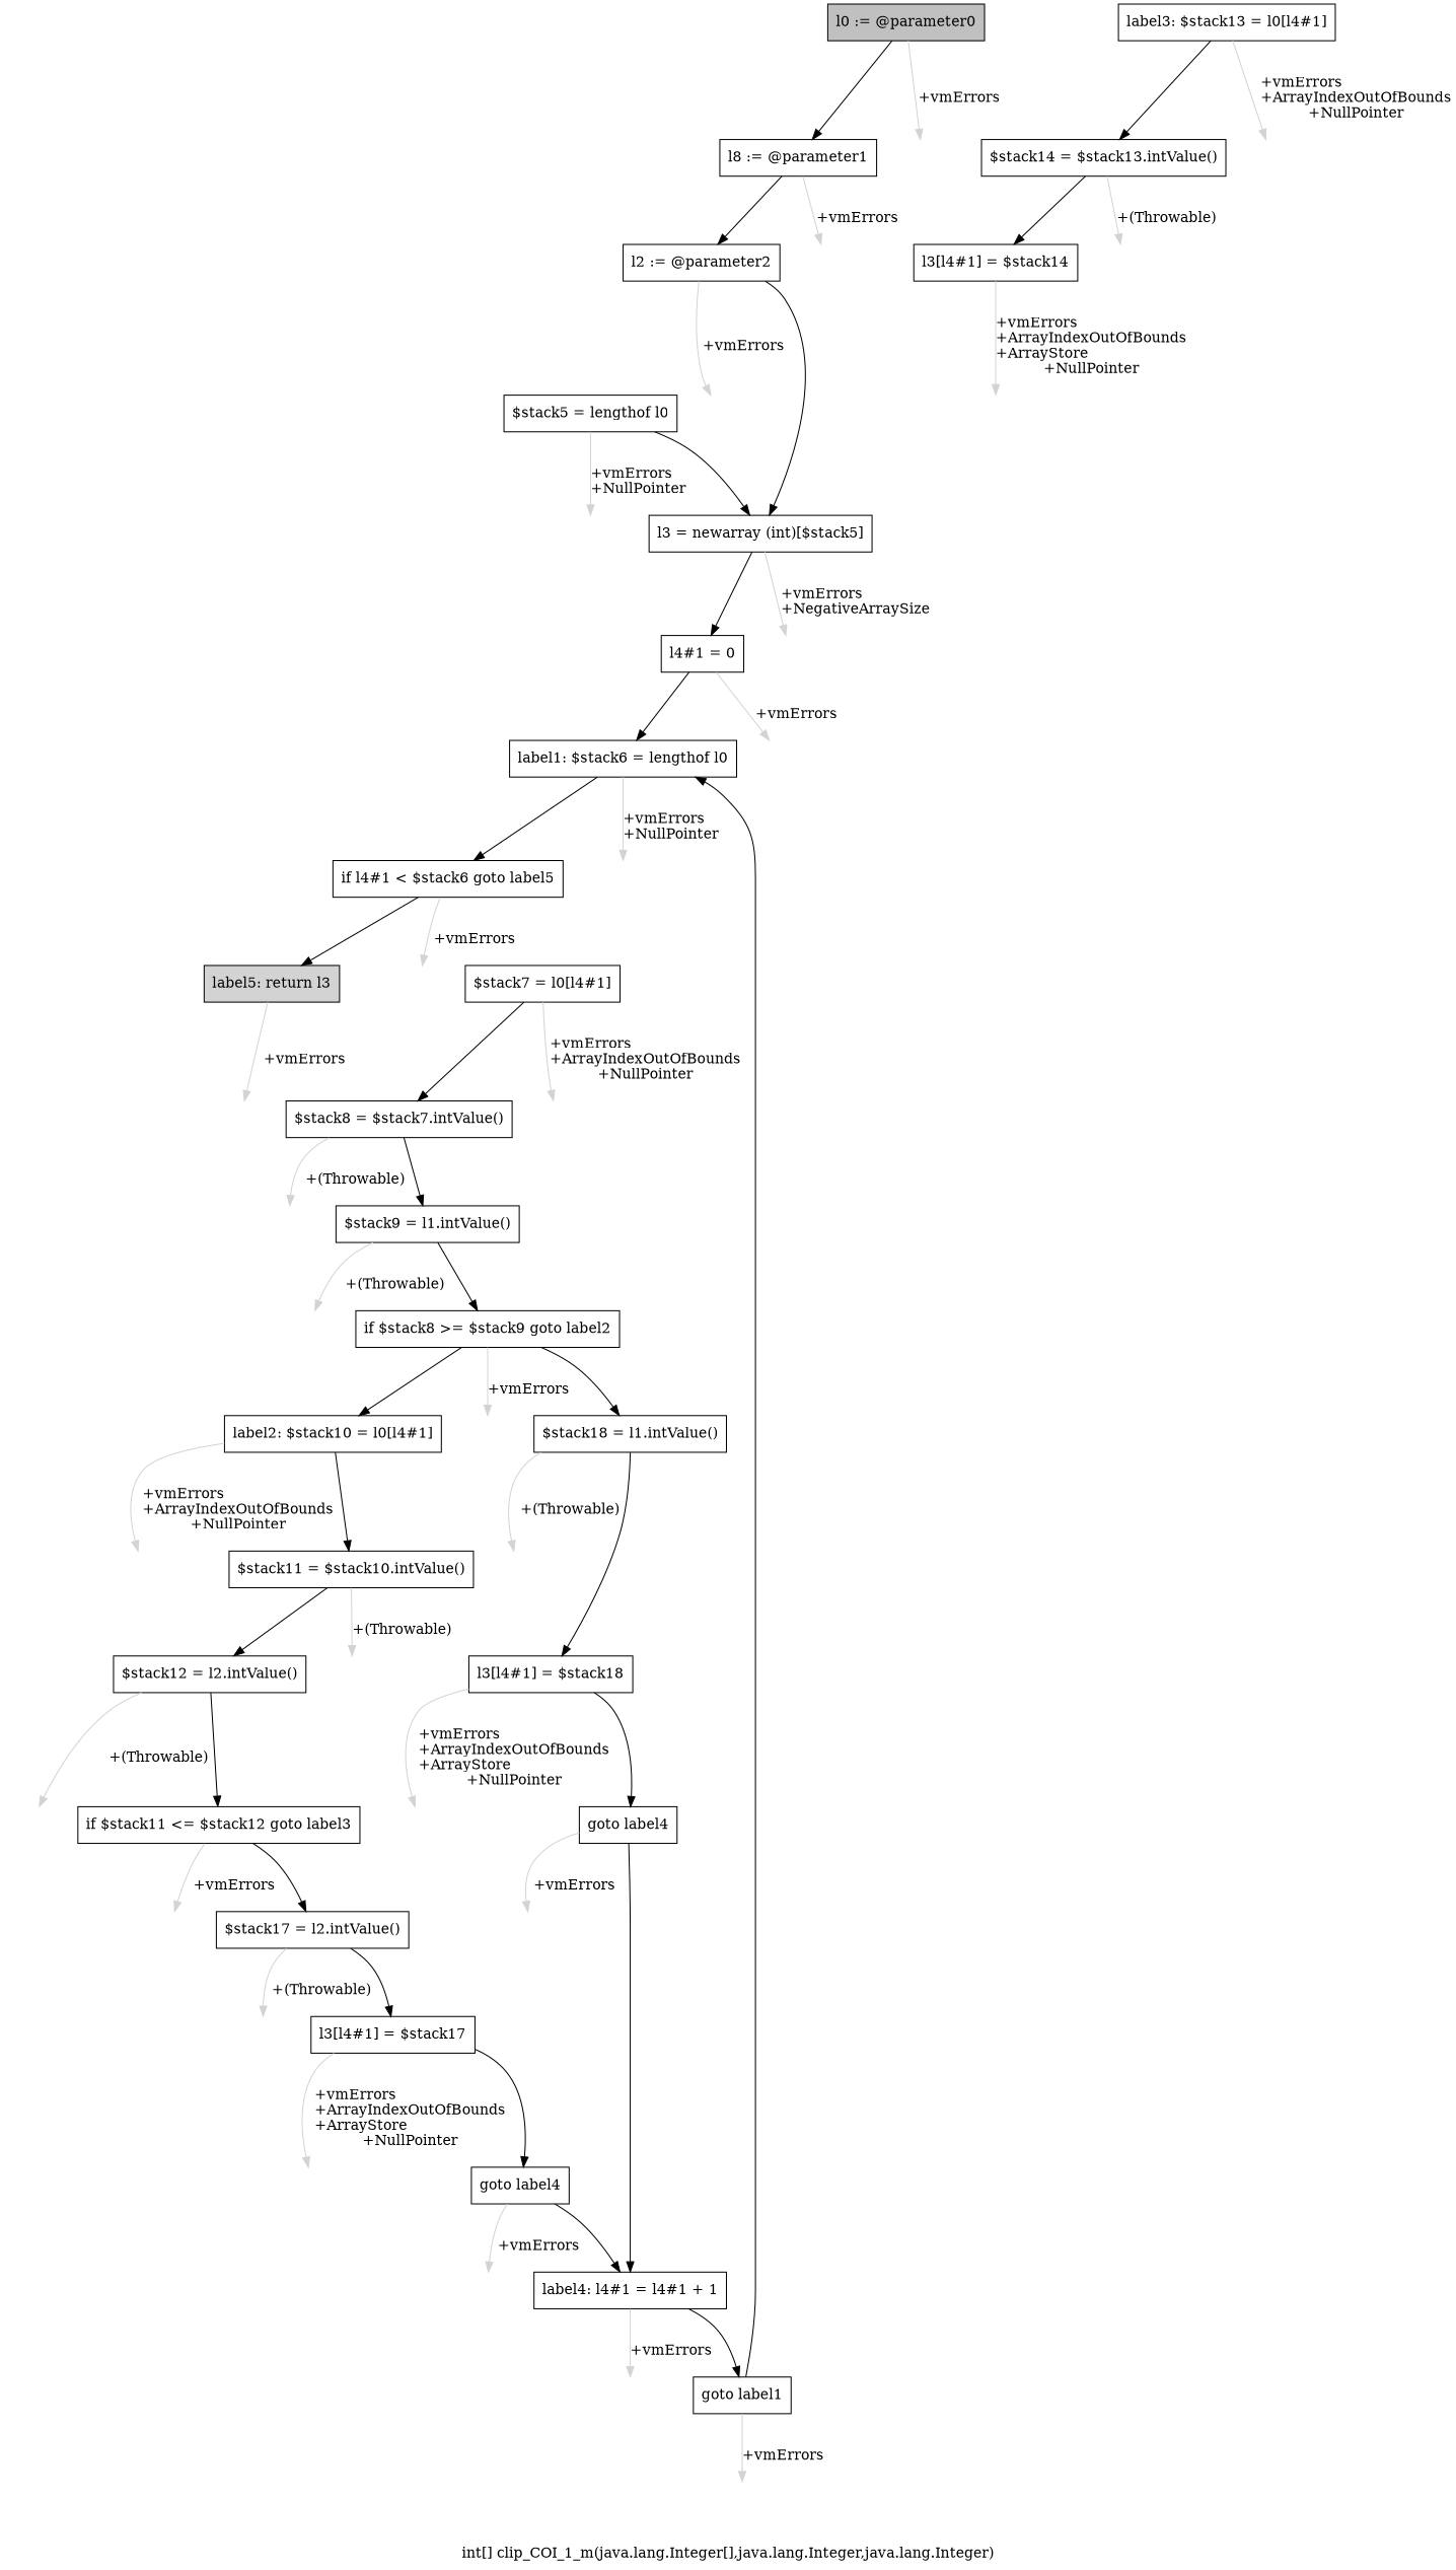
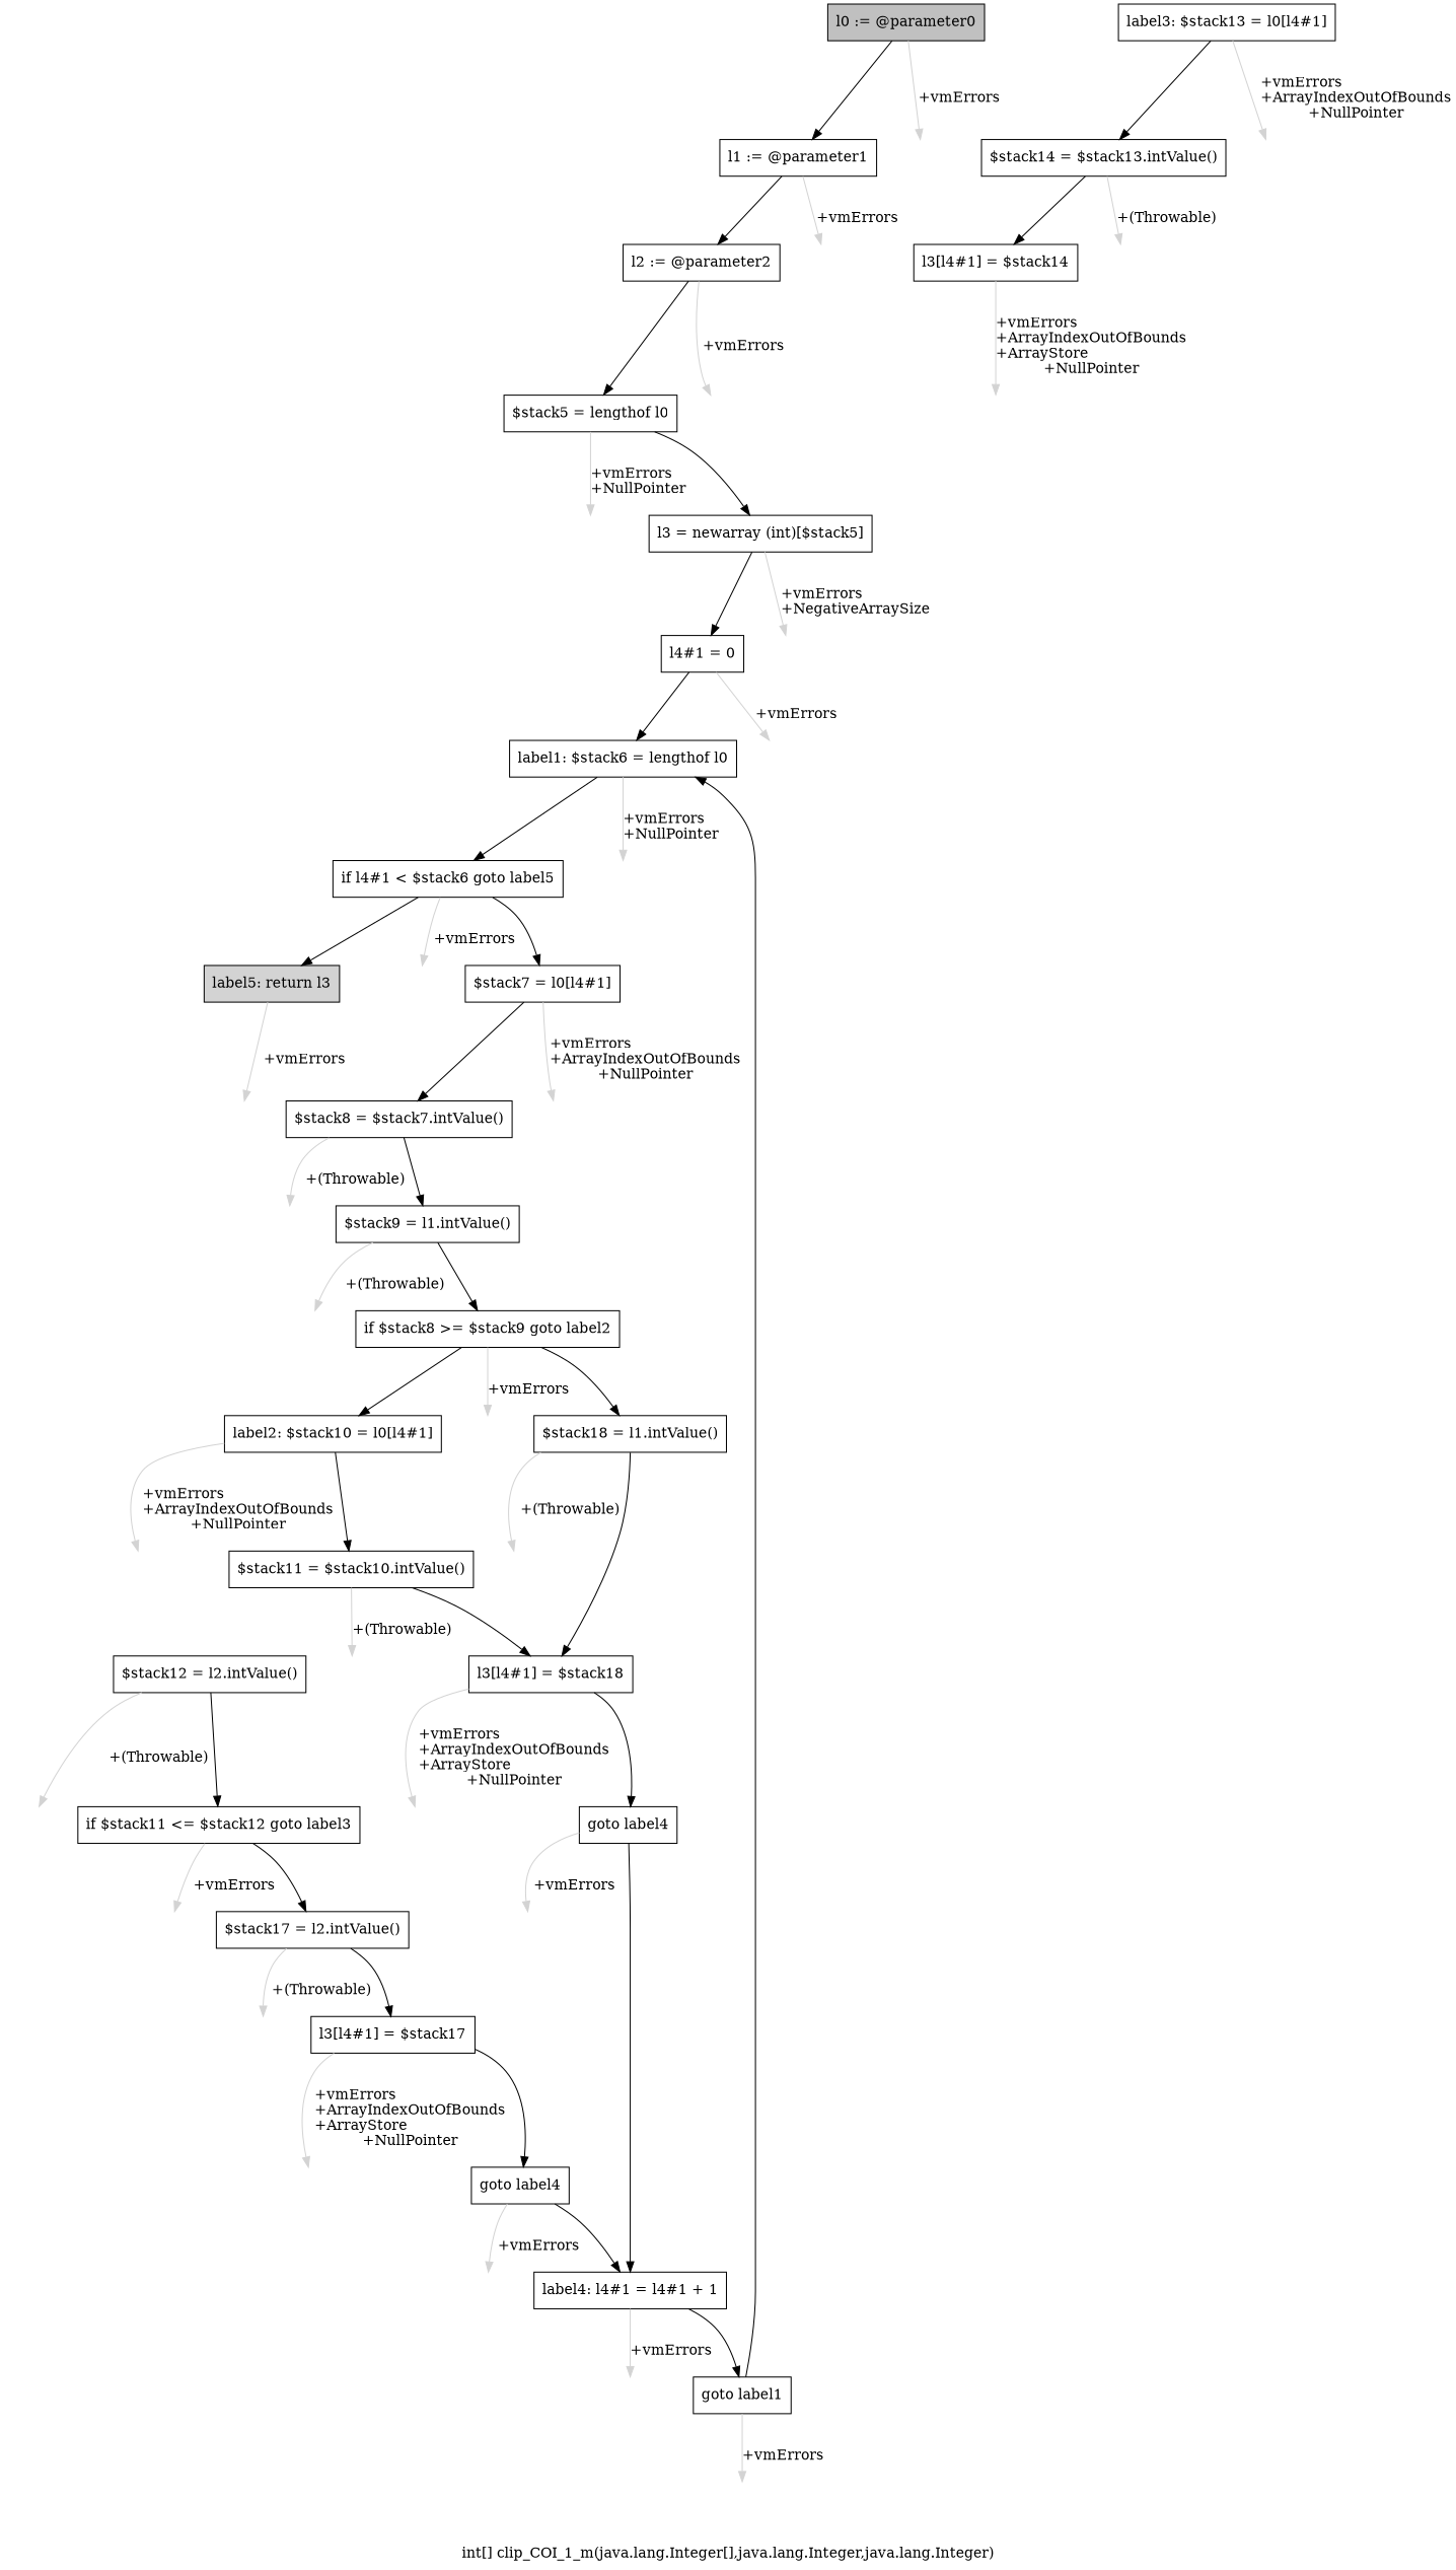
  digraph {
    label="int[] clip_COI_1_m(java.lang.Integer[],java.lang.Integer,java.lang.Integer)"
    node [shape=box style=invis]
    edge [color=black]
    n1 [fillcolor=gray label="l0 := @parameter0" style=filled]
-   n2 [label="l8 := @parameter1" style=""]
+   n2 [label="l1 := @parameter1" style=""]
    n3 [label=Esc]
    n4 [label="l2 := @parameter2" style=""]
    n5 [label=Esc]
    n6 [label="$stack5 = lengthof l0" style=""]
    n7 [label=Esc]
    n8 [label="l3 = newarray (int)[$stack5]" style=""]
    n9 [label=Esc]
    n10 [label="l4#1 = 0" style=""]
    n11 [label=Esc]
    n12 [label="label1: $stack6 = lengthof l0" style=""]
    n13 [label=Esc]
    n14 [label="if l4#1 < $stack6 goto label5" style=""]
    n15 [label=Esc]
    n16 [label="$stack7 = l0[l4#1]" style=""]
    n17 [fillcolor=lightgray label="label5: return l3" style=filled]
    n18 [label=Esc]
    n19 [label="$stack8 = $stack7.intValue()" style=""]
    n20 [label=Esc]
    n21 [label=Esc]
    n22 [label="$stack9 = l1.intValue()" style=""]
    n23 [label=Esc]
    n24 [label="if $stack8 >= $stack9 goto label2" style=""]
    n25 [label=Esc]
    n26 [label="$stack18 = l1.intValue()" style=""]
    n27 [label="label2: $stack10 = l0[l4#1]" style=""]
    n28 [label=Esc]
    n29 [label="l3[l4#1] = $stack18" style=""]
    n30 [label=Esc]
    n31 [label="$stack11 = $stack10.intValue()" style=""]
    n32 [label=Esc]
    n33 [label="goto label4" style=""]
    n34 [label=Esc]
    n35 [label="$stack12 = l2.intValue()" style=""]
    n36 [label=Esc]
    n37 [label="label4: l4#1 = l4#1 + 1" style=""]
    n38 [label=Esc]
    n39 [label="goto label1" style=""]
    n40 [label=Esc]
    n41 [label=Esc]
    n42 [label="if $stack11 <= $stack12 goto label3" style=""]
    n43 [label=Esc]
    n44 [label="$stack17 = l2.intValue()" style=""]
    n45 [label=Esc]
    n46 [label="l3[l4#1] = $stack17" style=""]
    n47 [label=Esc]
    n48 [label="label3: $stack13 = l0[l4#1]" style=""]
    n49 [label="$stack14 = $stack13.intValue()" style=""]
    n50 [label=Esc]
    n51 [label="goto label4" style=""]
    n52 [label=Esc]
    n53 [label="l3[l4#1] = $stack14" style=""]
    n54 [label=Esc]
    n55 [label=Esc]
    n56 [label=Esc]
    n1 -> n2
    n1 -> n3 [color=lightgray label="\l+vmErrors"]
    n2 -> n4
    n2 -> n5 [color=lightgray label="\l+vmErrors"]
-   n4 -> n8
+   n4 -> n6
    n4 -> n7 [color=lightgray label="\l+vmErrors"]
    n6 -> n8
    n6 -> n9 [color=lightgray label="\l+vmErrors\l+NullPointer"]
    n8 -> n10
    n8 -> n11 [color=lightgray label="\l+vmErrors\l+NegativeArraySize"]
    n10 -> n12
    n10 -> n13 [color=lightgray label="\l+vmErrors"]
    n12 -> n14
    n12 -> n15 [color=lightgray label="\l+vmErrors\l+NullPointer"]
+   n14 -> n16
    n14 -> n17
    n14 -> n18 [color=lightgray label="\l+vmErrors"]
    n16 -> n19
    n16 -> n20 [color=lightgray label="\l+vmErrors\l+ArrayIndexOutOfBounds\l+NullPointer"]
    n17 -> n21 [color=lightgray label="\l+vmErrors"]
    n19 -> n22
    n19 -> n23 [color=lightgray label="\l+(Throwable)"]
    n22 -> n24
    n22 -> n25 [color=lightgray label="\l+(Throwable)"]
    n24 -> n26
    n24 -> n27
    n24 -> n28 [color=lightgray label="\l+vmErrors"]
    n26 -> n29
    n26 -> n30 [color=lightgray label="\l+(Throwable)"]
    n27 -> n31
    n27 -> n32 [color=lightgray label="\l+vmErrors\l+ArrayIndexOutOfBounds\l+NullPointer"]
    n29 -> n33
    n29 -> n34 [color=lightgray label="\l+vmErrors\l+ArrayIndexOutOfBounds\l+ArrayStore\l+NullPointer"]
-   n31 -> n35
+   n31 -> n29
    n31 -> n36 [color=lightgray label="\l+(Throwable)"]
    n33 -> n37
    n33 -> n38 [color=lightgray label="\l+vmErrors"]
    n35 -> n42
    n35 -> n43 [color=lightgray label="\l+(Throwable)"]
    n37 -> n39
    n37 -> n40 [color=lightgray label="\l+vmErrors"]
    n39 -> n12
    n39 -> n41 [color=lightgray label="\l+vmErrors"]
    n42 -> n44
    n42 -> n45 [color=lightgray label="\l+vmErrors"]
    n44 -> n46
    n44 -> n47 [color=lightgray label="\l+(Throwable)"]
    n46 -> n51
    n46 -> n52 [color=lightgray label="\l+vmErrors\l+ArrayIndexOutOfBounds\l+ArrayStore\l+NullPointer"]
    n48 -> n49
    n48 -> n50 [color=lightgray label="\l+vmErrors\l+ArrayIndexOutOfBounds\l+NullPointer"]
    n49 -> n53
    n49 -> n54 [color=lightgray label="\l+(Throwable)"]
    n51 -> n37
    n51 -> n55 [color=lightgray label="\l+vmErrors"]
    n53 -> n56 [color=lightgray label="\l+vmErrors\l+ArrayIndexOutOfBounds\l+ArrayStore\l+NullPointer"]
  }
